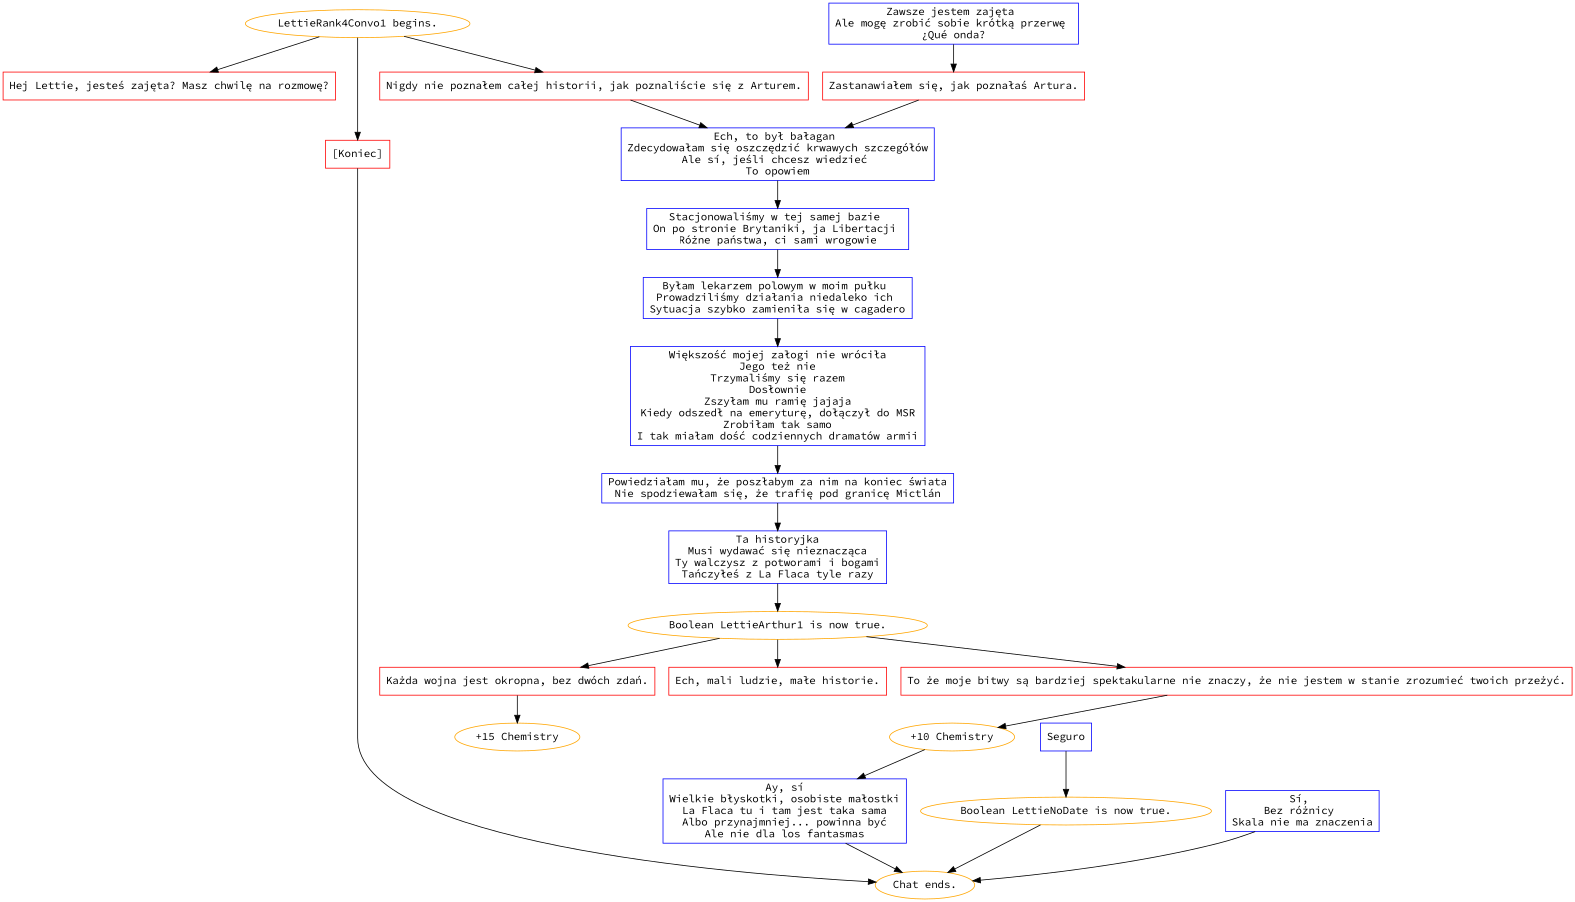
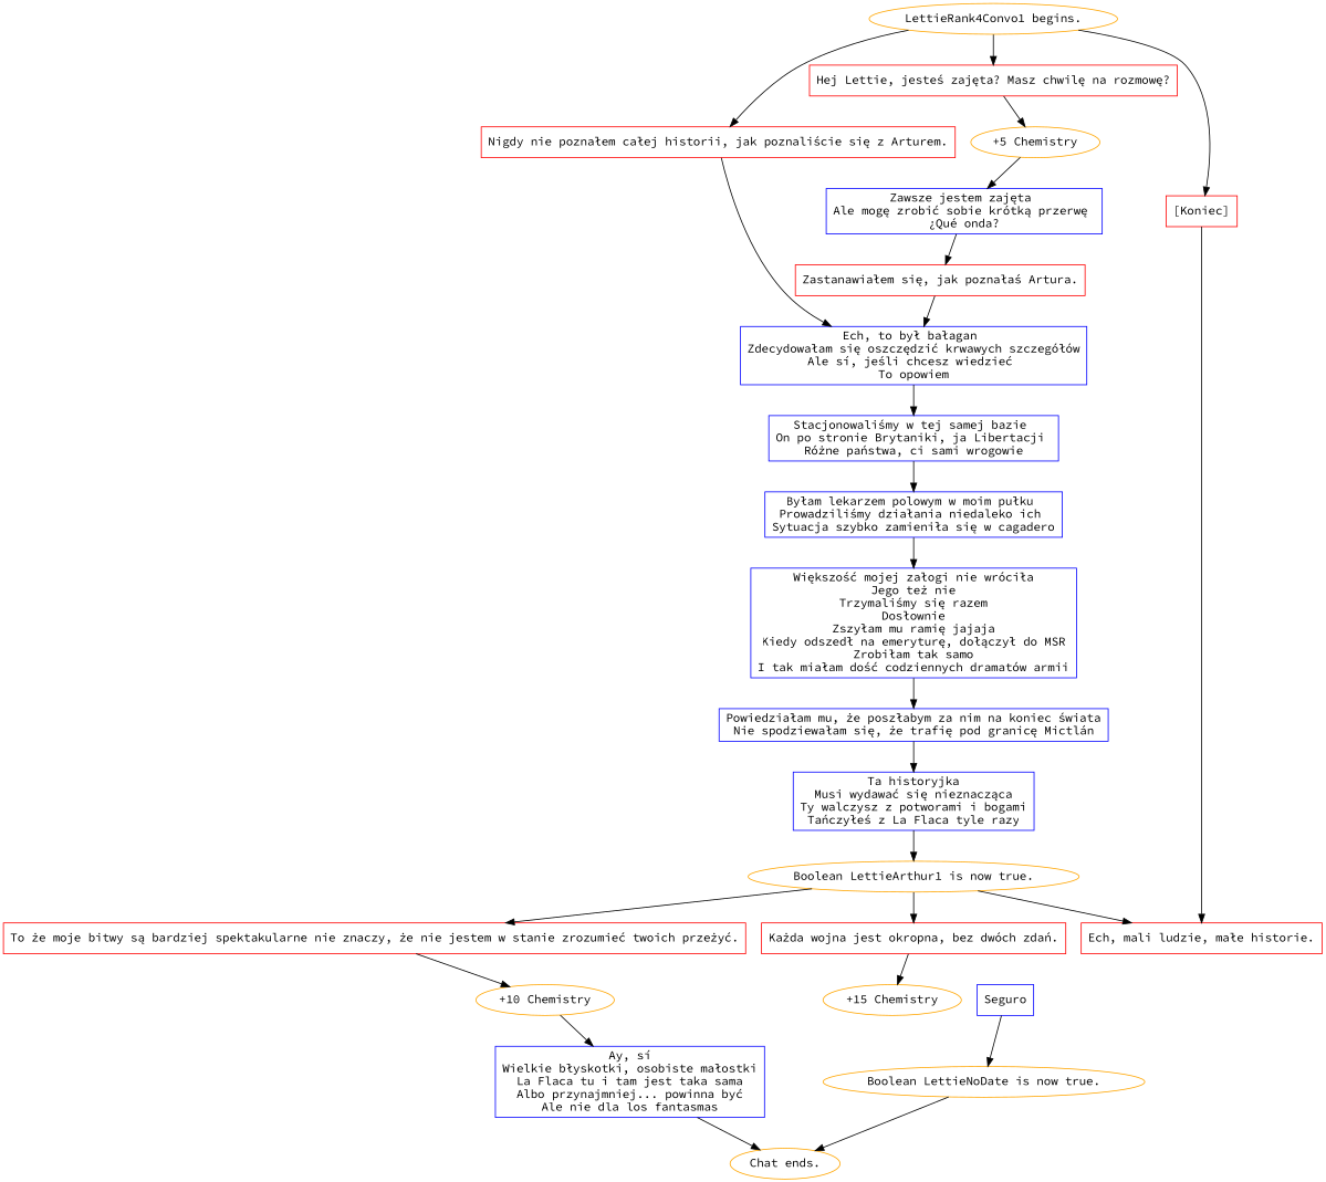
  digraph {
    fontname="Source Code Pro"
    node [color=blue fontname="Source Code Pro" shape=box]
    edge [fontname="Source Code Pro"]
    "LettieRank4Convo1 begins." [color=orange shape=""]
    n2 [color=red label="Nigdy nie poznałem całej historii, jak poznaliście się z Arturem."]
    n3 [color=red label="Hej Lettie, jesteś zajęta? Masz chwilę na rozmowę?"]
    n4 [color=red label="[Koniec]"]
    n5 [label="Ech, to był bałagan \nZdecydowałam się oszczędzić krwawych szczegółów\nAle sí, jeśli chcesz wiedzieć \nTo opowiem"]
+   n6 [color=orange label="+5 Chemistry" shape=""]
    "Chat ends." [color=orange shape=""]
    n8 [label="Stacjonowaliśmy w tej samej bazie \nOn po stronie Brytaniki, ja Libertacji \nRóżne państwa, ci sami wrogowie"]
    n9 [label="Zawsze jestem zajęta \nAle mogę zrobić sobie krótką przerwę \n¿Qué onda?"]
    n10 [label="Byłam lekarzem polowym w moim pułku \nProwadziliśmy działania niedaleko ich \nSytuacja szybko zamieniła się w cagadero"]
    n11 [color=red label="Zastanawiałem się, jak poznałaś Artura."]
    n12 [label="Większość mojej załogi nie wróciła\nJego też nie\nTrzymaliśmy się razem\nDosłownie\nZszyłam mu ramię jajaja\nKiedy odszedł na emeryturę, dołączył do MSR\nZrobiłam tak samo\nI tak miałam dość codziennych dramatów armii"]
    n13 [label="Powiedziałam mu, że poszłabym za nim na koniec świata\nNie spodziewałam się, że trafię pod granicę Mictlán"]
    n14 [label="Ta historyjka\nMusi wydawać się nieznacząca\nTy walczysz z potworami i bogami\nTańczyłeś z La Flaca tyle razy"]
    n15 [color=orange label="Boolean LettieArthur1 is now true." shape=""]
    n16 [color=red label="To że moje bitwy są bardziej spektakularne nie znaczy, że nie jestem w stanie zrozumieć twoich przeżyć."]
    n17 [color=red label="Każda wojna jest okropna, bez dwóch zdań."]
    n18 [color=red label="Ech, mali ludzie, małe historie."]
    n19 [color=orange label="+10 Chemistry" shape=""]
    n20 [color=orange label="+15 Chemistry" shape=""]
    n21 [label="Ay, sí\nWielkie błyskotki, osobiste małostki\nLa Flaca tu i tam jest taka sama\nAlbo przynajmniej... powinna być\nAle nie dla los fantasmas"]
    n22 [label=Seguro]
    n23 [color=orange label="Boolean LettieNoDate is now true." shape=""]
-   n24 [label="Sí, \nBez różnicy \nSkala nie ma znaczenia"]
    "LettieRank4Convo1 begins." -> n2
    "LettieRank4Convo1 begins." -> n3
    "LettieRank4Convo1 begins." -> n4
    n2 -> n5
-   n4 -> "Chat ends."
+   n3 -> n6
+   n4 -> n18
    n5 -> n8
+   n6 -> n9
    n8 -> n10
    n9 -> n11
    n10 -> n12
    n11 -> n5
    n12 -> n13
    n13 -> n14
    n14 -> n15
    n15 -> n16
    n15 -> n17
    n15 -> n18
    n16 -> n19
    n17 -> n20
    n19 -> n21
    n21 -> "Chat ends."
    n22 -> n23
    n23 -> "Chat ends."
-   n24 -> "Chat ends."
  }
